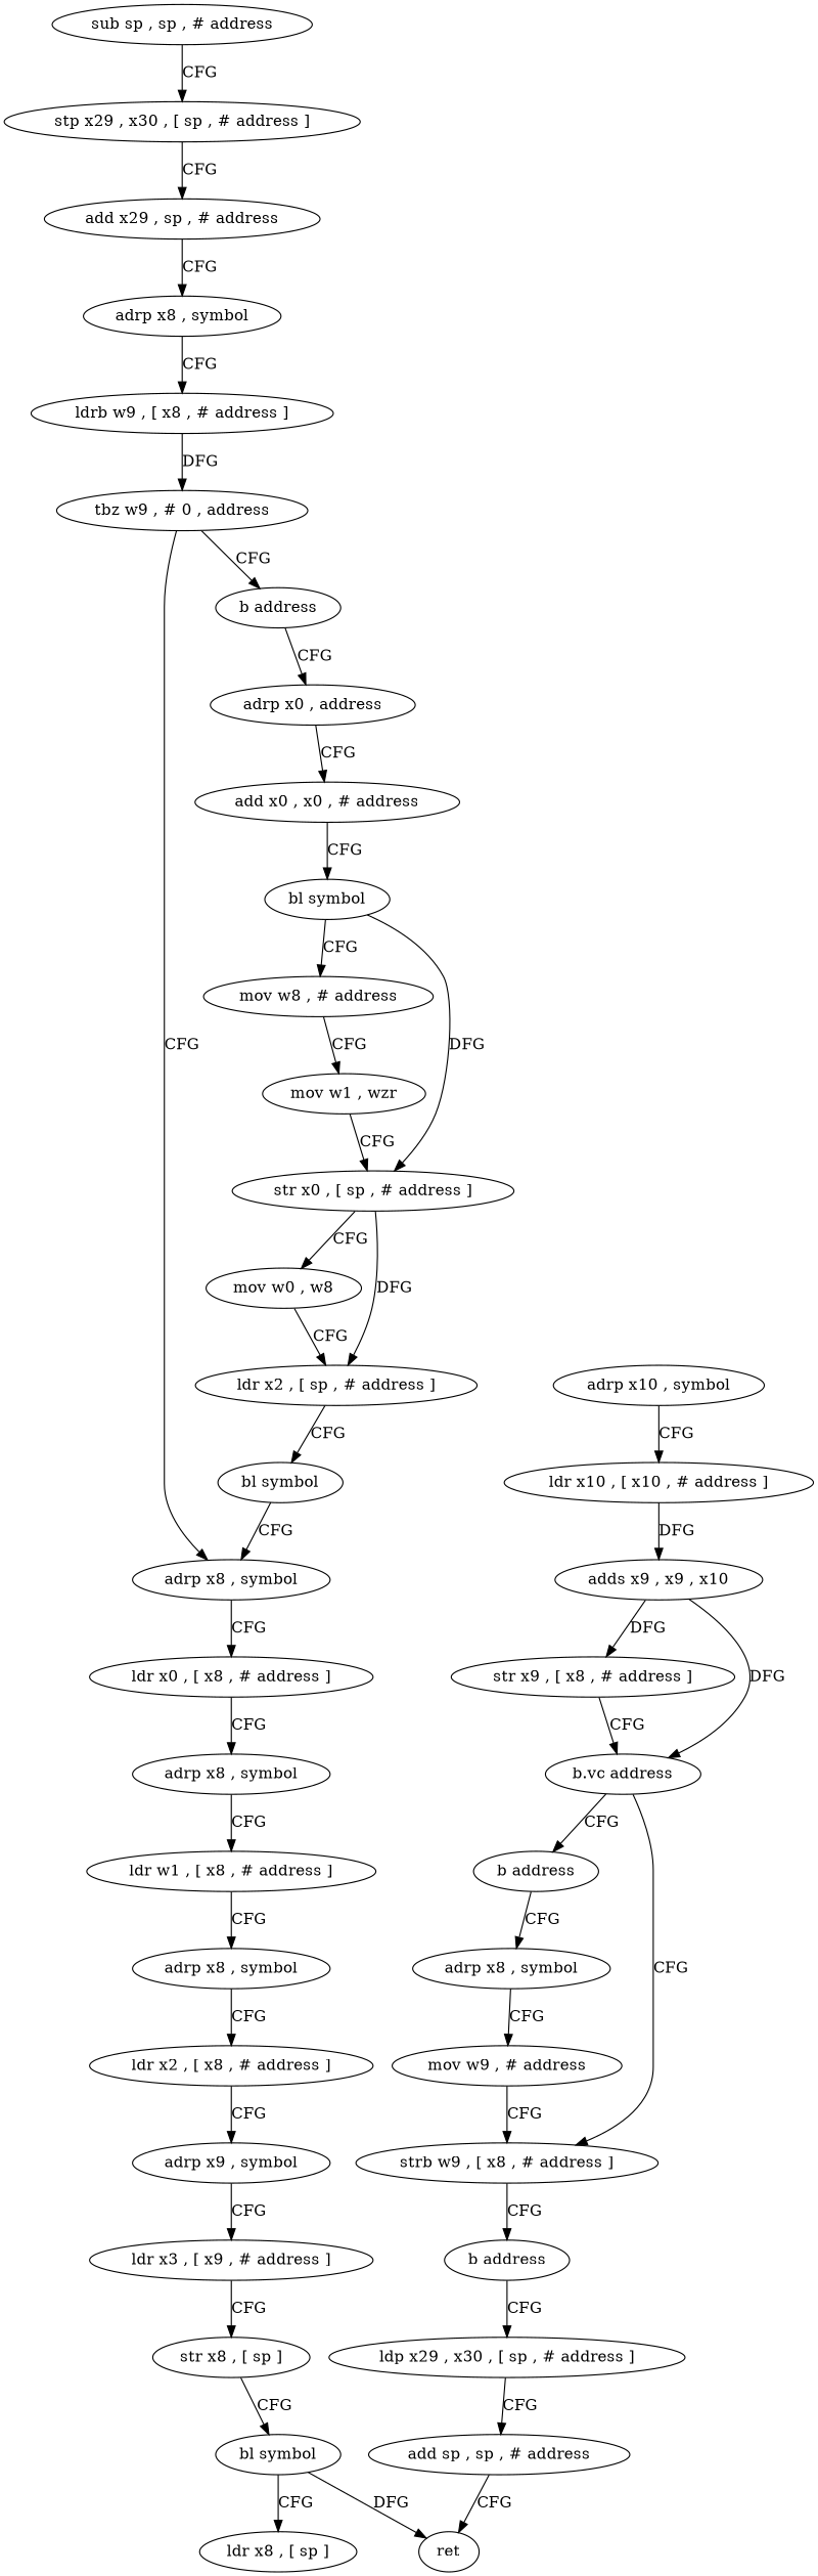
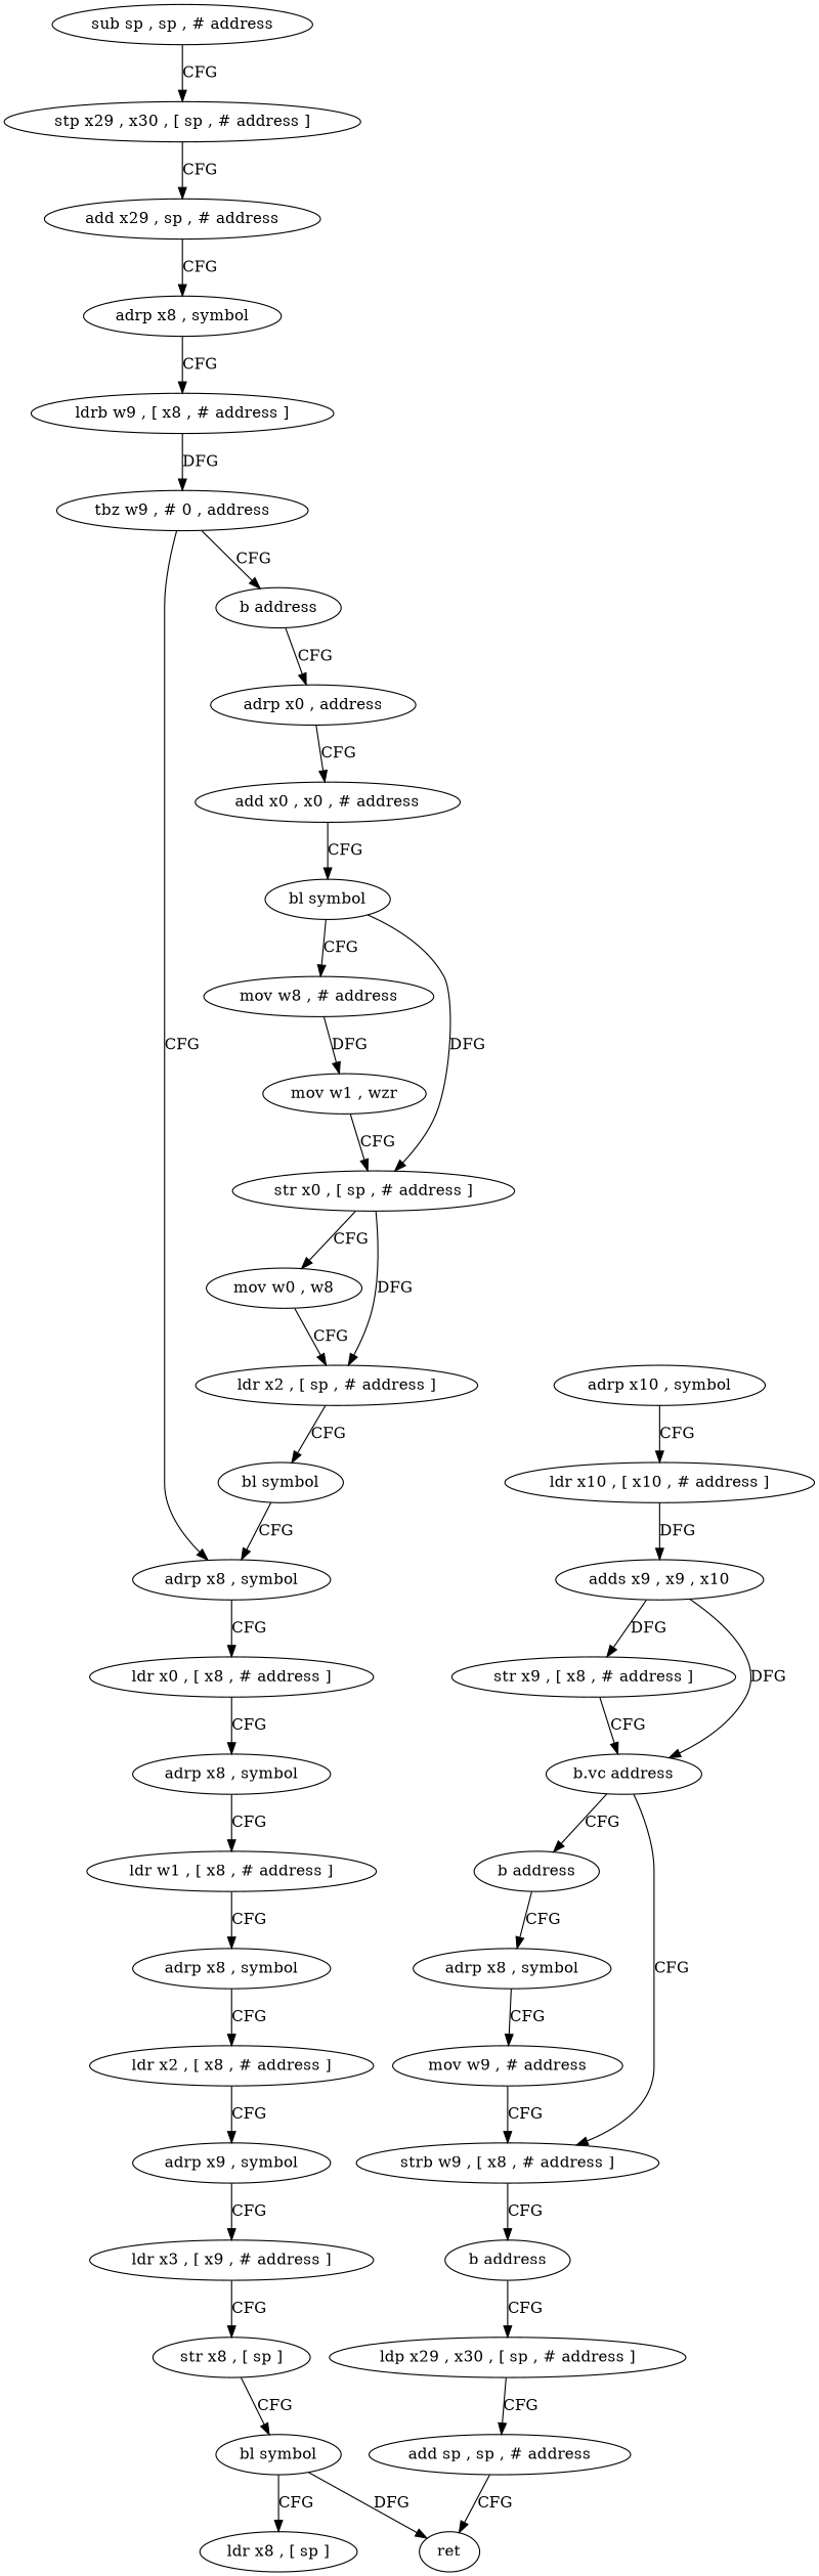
  digraph {
    n1 [label="sub sp , sp , # address"]
    n2 [label="stp x29 , x30 , [ sp , # address ]"]
    n3 [label="add x29 , sp , # address"]
    n4 [label="adrp x8 , symbol"]
    n5 [label="ldrb w9 , [ x8 , # address ]"]
    n6 [label="tbz w9 , # 0 , address"]
    n7 [label="adrp x8 , symbol"]
    n8 [label="b address"]
    n9 [label="ldr x0 , [ x8 , # address ]"]
    n10 [label="adrp x0 , address"]
    n11 [label="adrp x8 , symbol"]
    n12 [label="add x0 , x0 , # address"]
    n13 [label="ldr w1 , [ x8 , # address ]"]
    n14 [label="adrp x8 , symbol"]
    n15 [label="ldr x2 , [ x8 , # address ]"]
    n16 [label="adrp x9 , symbol"]
    n17 [label="ldr x3 , [ x9 , # address ]"]
    n18 [label="str x8 , [ sp ]"]
    n19 [label="bl symbol"]
    n20 [label="ldr x8 , [ sp ]"]
    n21 [label=ret]
    n22 [label="adrp x10 , symbol"]
    n23 [label="ldr x10 , [ x10 , # address ]"]
    n24 [label="adds x9 , x9 , x10"]
    n25 [label="str x9 , [ x8 , # address ]"]
    n26 [label="b.vc address"]
    n27 [label="b address"]
    n28 [label="strb w9 , [ x8 , # address ]"]
    n29 [label="ldp x29 , x30 , [ sp , # address ]"]
    n30 [label="add sp , sp , # address"]
    n31 [label="adrp x8 , symbol"]
    n32 [label="mov w9 , # address"]
    n33 [label="bl symbol"]
    n34 [label="mov w8 , # address"]
    n35 [label="str x0 , [ sp , # address ]"]
    n36 [label="mov w1 , wzr"]
    n37 [label="mov w0 , w8"]
    n38 [label="ldr x2 , [ sp , # address ]"]
    n39 [label="bl symbol"]
    n40 [label="b address"]
    n1 -> n2 [label=CFG]
    n2 -> n3 [label=CFG]
    n3 -> n4 [label=CFG]
    n4 -> n5 [label=CFG]
    n5 -> n6 [label=DFG]
    n6 -> n7 [label=CFG]
    n6 -> n8 [label=CFG]
    n7 -> n9 [label=CFG]
    n8 -> n10 [label=CFG]
    n9 -> n11 [label=CFG]
    n10 -> n12 [label=CFG]
    n11 -> n13 [label=CFG]
    n12 -> n33 [label=CFG]
    n13 -> n14 [label=CFG]
    n14 -> n15 [label=CFG]
    n15 -> n16 [label=CFG]
    n16 -> n17 [label=CFG]
    n17 -> n18 [label=CFG]
    n18 -> n19 [label=CFG]
    n19 -> n20 [label=CFG]
    n19 -> n21 [label=DFG]
    n22 -> n23 [label=CFG]
    n23 -> n24 [label=DFG]
    n24 -> n25 [label=DFG]
    n24 -> n26 [label=DFG]
    n25 -> n26 [label=CFG]
    n26 -> n27 [label=CFG]
    n26 -> n28 [label=CFG]
    n27 -> n31 [label=CFG]
    n28 -> n40 [label=CFG]
    n29 -> n30 [label=CFG]
    n30 -> n21 [label=CFG]
    n31 -> n32 [label=CFG]
    n32 -> n28 [label=CFG]
    n33 -> n34 [label=CFG]
    n33 -> n35 [label=DFG]
-   n34 -> n36 [label=CFG]
+   n34 -> n36 [label=DFG]
    n35 -> n37 [label=CFG]
    n35 -> n38 [label=DFG]
    n36 -> n35 [label=CFG]
    n37 -> n38 [label=CFG]
    n38 -> n39 [label=CFG]
    n39 -> n7 [label=CFG]
    n40 -> n29 [label=CFG]
  }
